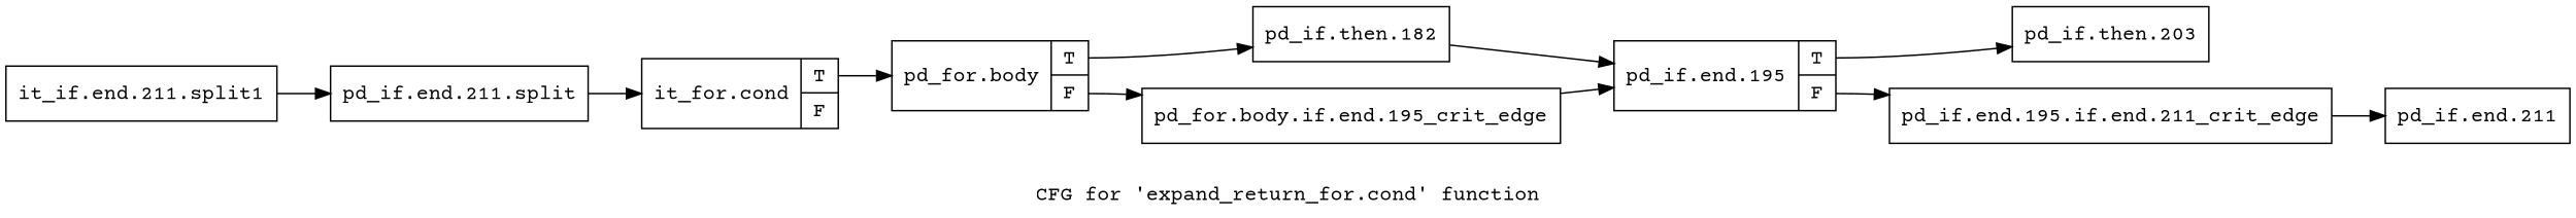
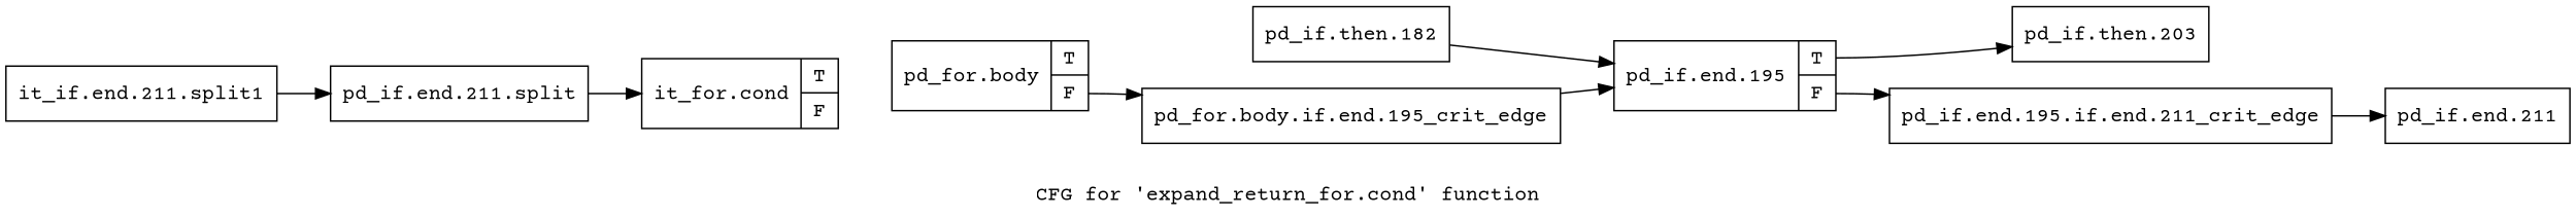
  digraph {
    fontname="Courier Prime"
    label="CFG for 'expand_return_for.cond' function"
    rankdir=LR
    node [fontname="Courier Prime" shape=record]
    edge [fontname="Courier Prime"]
    n1 [label="{it_for.cond|{<s0>T|<s1>F}}"]
    n2 [label="{pd_for.body|{<s0>T|<s1>F}}"]
    n3 [label="{pd_if.then.182}"]
    n4 [label="{pd_for.body.if.end.195_crit_edge}"]
    n5 [label="{pd_if.end.195|{<s0>T|<s1>F}}"]
    n6 [label="{pd_if.then.203}"]
    n7 [label="{pd_if.end.195.if.end.211_crit_edge}"]
    n8 [label="{pd_if.end.211}"]
    n9 [label="{it_if.end.211.split1}"]
    n10 [label="{pd_if.end.211.split}"]
-   n1 -> n2 [tailport=s0]
-   n2 -> n3 [tailport=s0]
    n2 -> n4 [tailport=s1]
    n3 -> n5
    n4 -> n5
    n5 -> n6 [tailport=s0]
    n5 -> n7 [tailport=s1]
    n7 -> n8
    n9 -> n10
    n10 -> n1
  }
